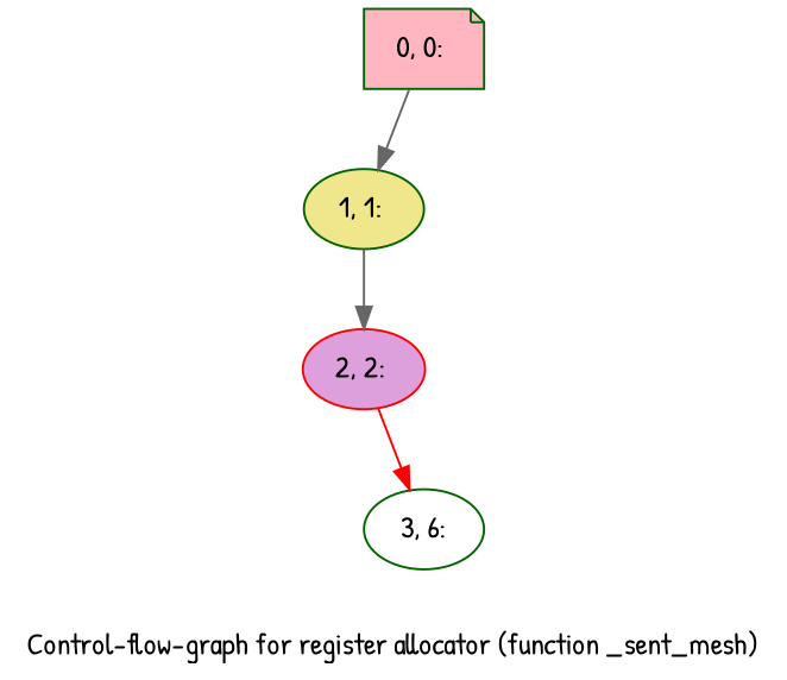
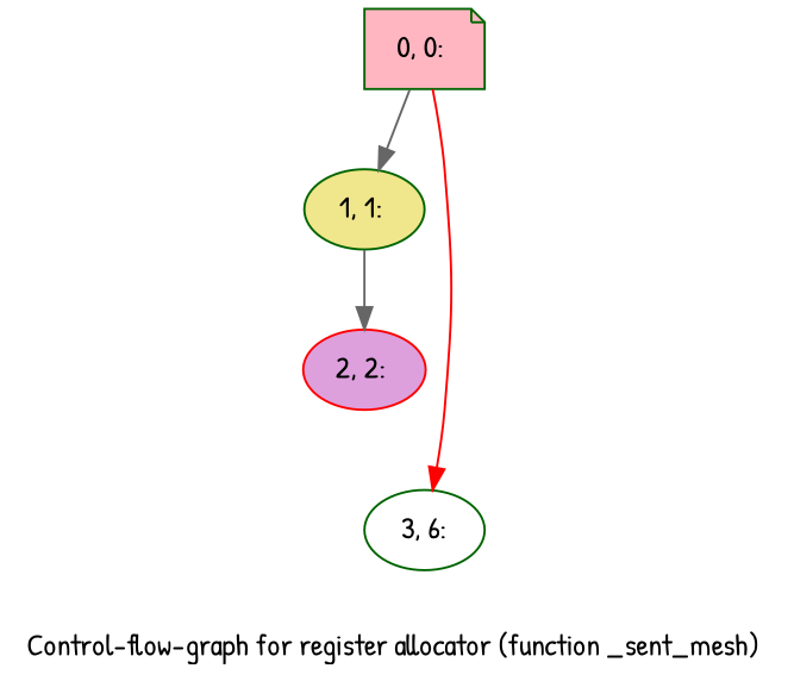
  digraph {
    fontname="Patrick Hand"
    label="Control-flow-graph for register allocator (function _sent_mesh)"
    node [color=darkgreen fontname="Patrick Hand" shape=ellipse style=filled]
    edge [color=gray40 fontname="Patrick Hand"]
    n1 [fillcolor=lightpink label="0, 0: " shape=note]
    n2 [fillcolor=khaki label="1, 1: "]
    n3 [color=red fillcolor=plum label="2, 2: "]
    n4 [fillcolor=white label="3, 6:"]
    n1 -> n2
    n2 -> n3
-   n3 -> n4 [color=red]
+   n1 -> n4 [color=red]
  }
